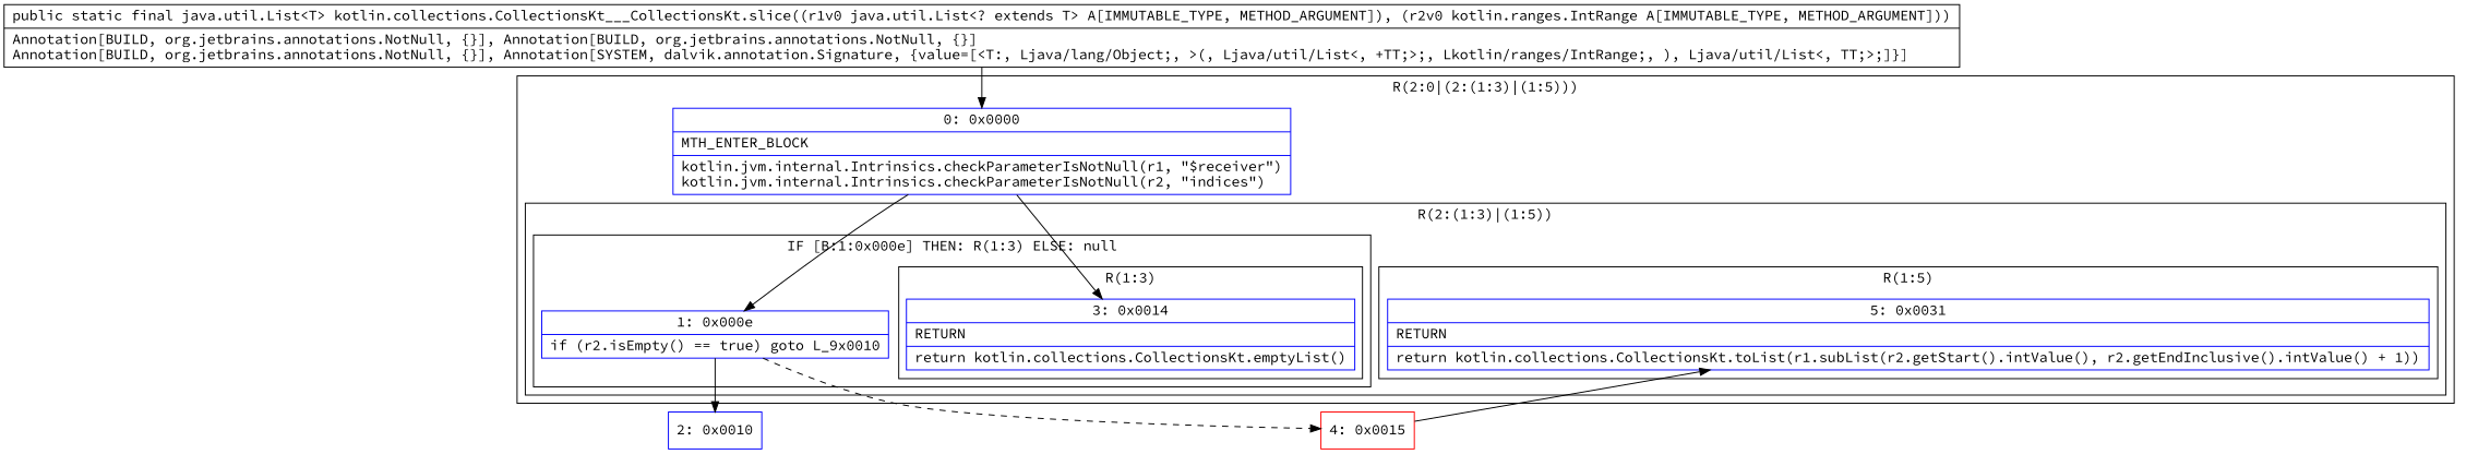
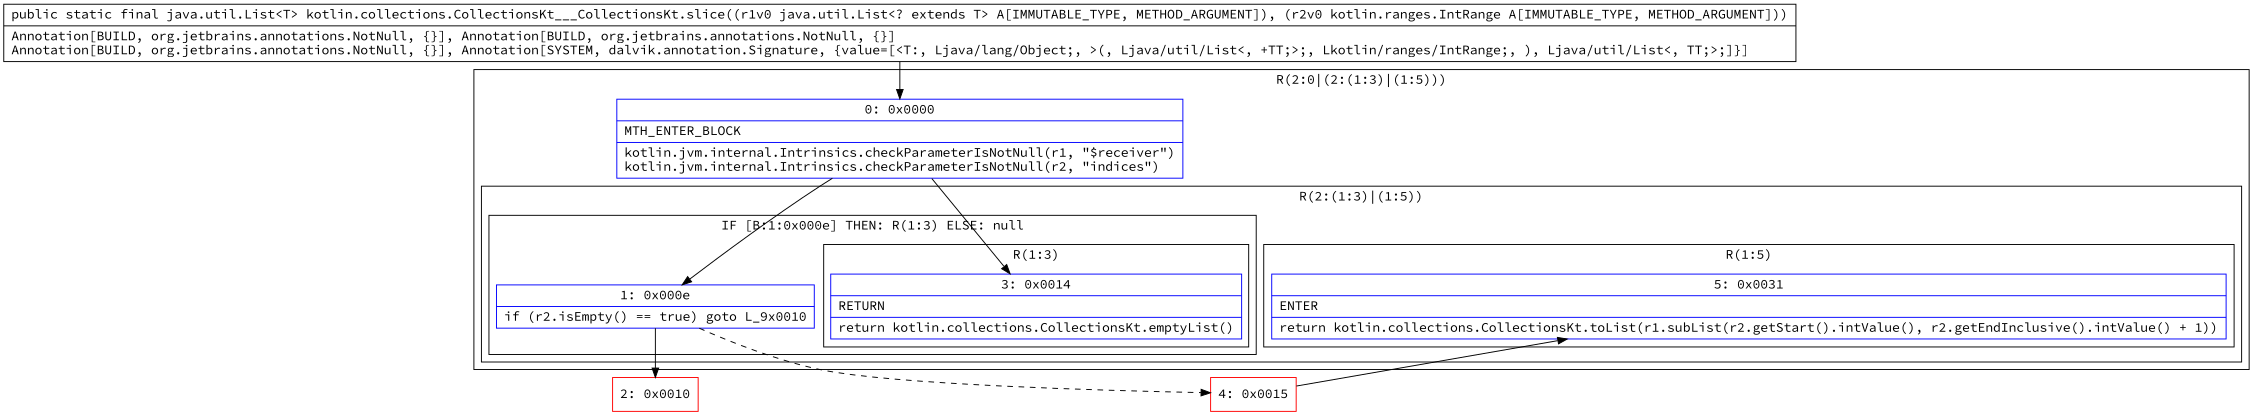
  digraph {
    fontname="Source Code Pro"
    node [color=blue fontname="Source Code Pro" shape=record]
    edge [fontname="Source Code Pro"]
    n1 [label="{3\:\ 0x0014|RETURN\l|return kotlin.collections.CollectionsKt.emptyList()\l}"]
    n2 [label="{1\:\ 0x000e|if (r2.isEmpty() == true) goto L_9x0010\l}"]
-   n3 [label="{5\:\ 0x0031|RETURN\l|return kotlin.collections.CollectionsKt.toList(r1.subList(r2.getStart().intValue(), r2.getEndInclusive().intValue() + 1))\l}"]
+   n3 [label="{5\:\ 0x0031|ENTER\l|return kotlin.collections.CollectionsKt.toList(r1.subList(r2.getStart().intValue(), r2.getEndInclusive().intValue() + 1))\l}"]
    n4 [label="{0\:\ 0x0000|MTH_ENTER_BLOCK\l|kotlin.jvm.internal.Intrinsics.checkParameterIsNotNull(r1, \"$receiver\")\lkotlin.jvm.internal.Intrinsics.checkParameterIsNotNull(r2, \"indices\")\l}"]
-   n5 [label="{2\:\ 0x0010}"]
+   n5 [color=red label="{2\:\ 0x0010}"]
    n6 [color=red label="{4\:\ 0x0015}"]
    n7 [label="{public static final java.util.List\<T\> kotlin.collections.CollectionsKt___CollectionsKt.slice((r1v0 java.util.List\<? extends T\> A[IMMUTABLE_TYPE, METHOD_ARGUMENT]), (r2v0 kotlin.ranges.IntRange A[IMMUTABLE_TYPE, METHOD_ARGUMENT]))  | Annotation[BUILD, org.jetbrains.annotations.NotNull, \{\}], Annotation[BUILD, org.jetbrains.annotations.NotNull, \{\}]\lAnnotation[BUILD, org.jetbrains.annotations.NotNull, \{\}], Annotation[SYSTEM, dalvik.annotation.Signature, \{value=[\<T:, Ljava\/lang\/Object;, \>(, Ljava\/util\/List\<, +TT;\>;, Lkotlin\/ranges\/IntRange;, ), Ljava\/util\/List\<, TT;\>;]\}]\l}" color=""]
    subgraph cluster_1 {
      label="R(2:0|(2:(1:3)|(1:5)))"
      n4
      subgraph cluster_2 {
        label="R(2:(1:3)|(1:5))"
        subgraph cluster_3 {
          label="IF [B:1:0x000e] THEN: R(1:3) ELSE: null"
          n2
          subgraph cluster_4 {
            label="R(1:3)"
            n1
          }
        }
        subgraph cluster_5 {
          label="R(1:5)"
          n3
        }
      }
    }
    n2 -> n5
    n2 -> n6 [style=dashed]
    n4 -> n1
    n4 -> n2
    n6 -> n3
    n7 -> n4
  }
